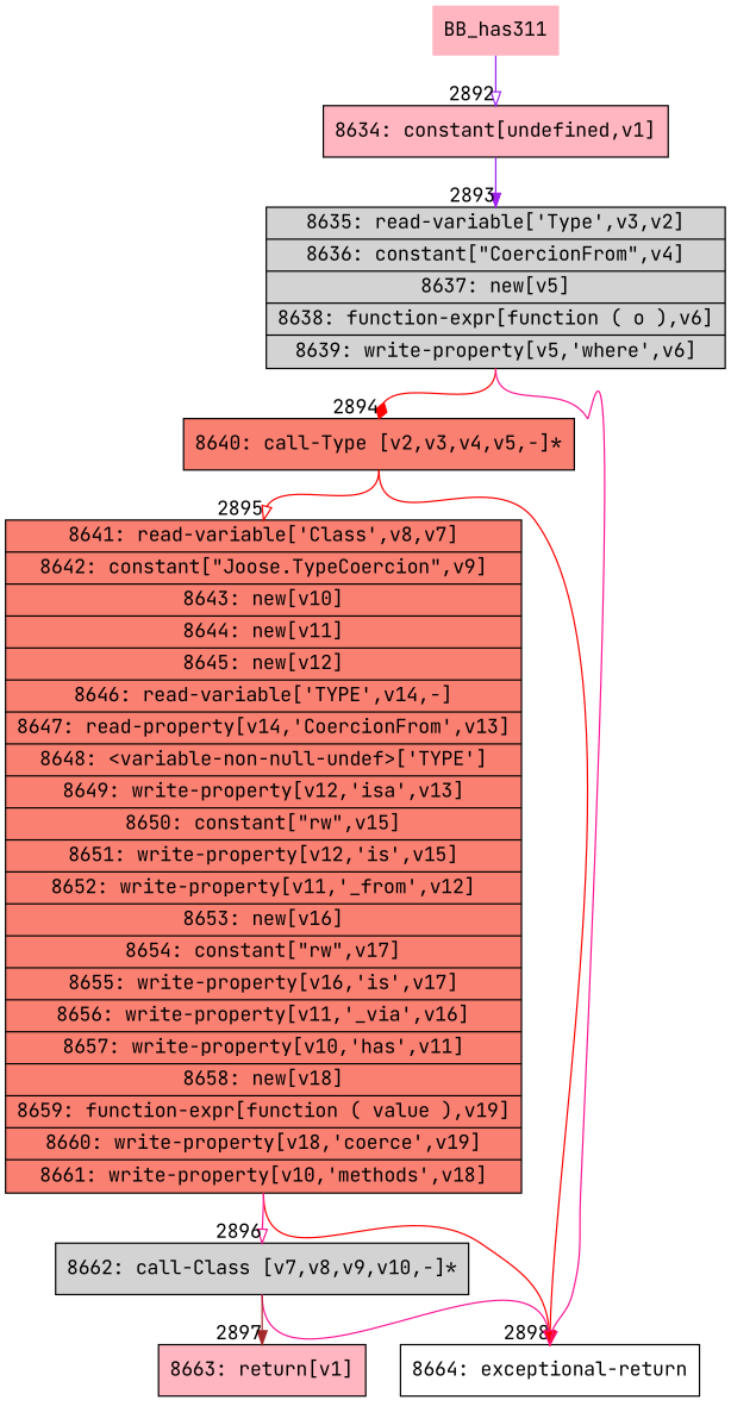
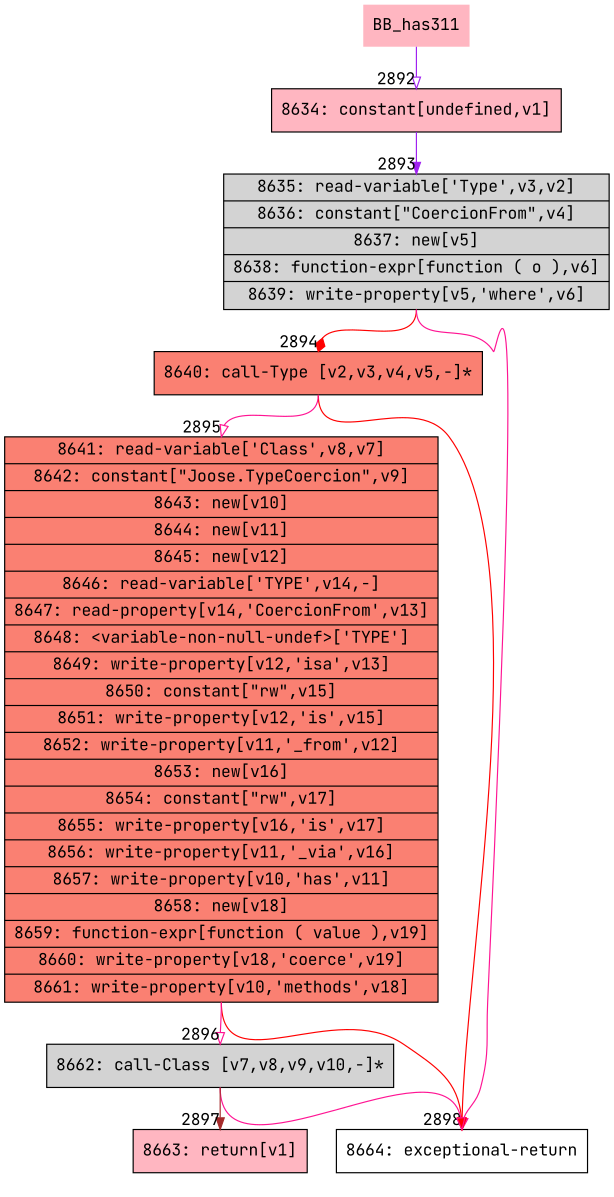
  digraph {
    fontname="JetBrains Mono"
    rankdir=TD
    node [fillcolor=lightpink fontname="JetBrains Mono" shape=record style=filled]
    edge [arrowhead=onormal color=red fontname="JetBrains Mono" headport=n tailport=s]
    n1 [label=BB_has311 shape=none]
    n2 [label="{8634: constant[undefined,v1]}"]
    n3 [fillcolor=lightgrey label="{8635: read-variable['Type',v3,v2]|8636: constant[\"CoercionFrom\",v4]|8637: new[v5]|8638: function-expr[function ( o ),v6]|8639: write-property[v5,'where',v6]}"]
    n4 [fillcolor=salmon label="{8640: call-Type [v2,v3,v4,v5,-]*}"]
    n5 [fillcolor=white label="{8664: exceptional-return}"]
    n6 [fillcolor=salmon label="{8641: read-variable['Class',v8,v7]|8642: constant[\"Joose.TypeCoercion\",v9]|8643: new[v10]|8644: new[v11]|8645: new[v12]|8646: read-variable['TYPE',v14,-]|8647: read-property[v14,'CoercionFrom',v13]|8648: \<variable-non-null-undef\>['TYPE']|8649: write-property[v12,'isa',v13]|8650: constant[\"rw\",v15]|8651: write-property[v12,'is',v15]|8652: write-property[v11,'_from',v12]|8653: new[v16]|8654: constant[\"rw\",v17]|8655: write-property[v16,'is',v17]|8656: write-property[v11,'_via',v16]|8657: write-property[v10,'has',v11]|8658: new[v18]|8659: function-expr[function ( value ),v19]|8660: write-property[v18,'coerce',v19]|8661: write-property[v10,'methods',v18]}"]
    n7 [fillcolor=lightgrey label="{8662: call-Class [v7,v8,v9,v10,-]*}"]
    n8 [label="{8663: return[v1]}"]
    n1 -> n2 [color=purple headlabel="    2892"]
    n2 -> n3 [arrowhead=normal color=purple headlabel="      2893"]
    n3 -> n4 [arrowhead=diamond headlabel="      2894"]
    n3 -> n5 [arrowhead=normal color=deeppink headlabel="      2898"]
    n4 -> n5
-   n4 -> n6 [headlabel="      2895"]
+   n4 -> n6 [color=deeppink headlabel="      2895"]
    n6 -> n5 [arrowhead=normal]
    n6 -> n7 [color=deeppink headlabel="      2896"]
    n7 -> n5 [color=deeppink]
    n7 -> n8 [arrowhead=normal color=brown headlabel="      2897"]
  }
